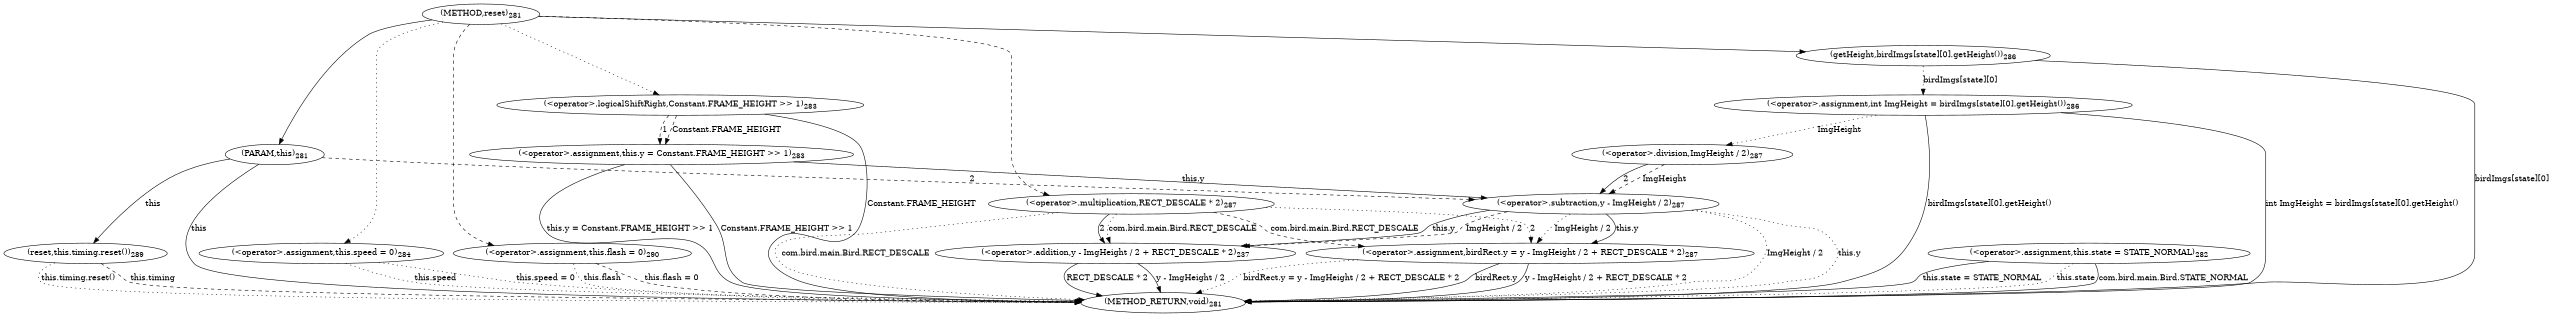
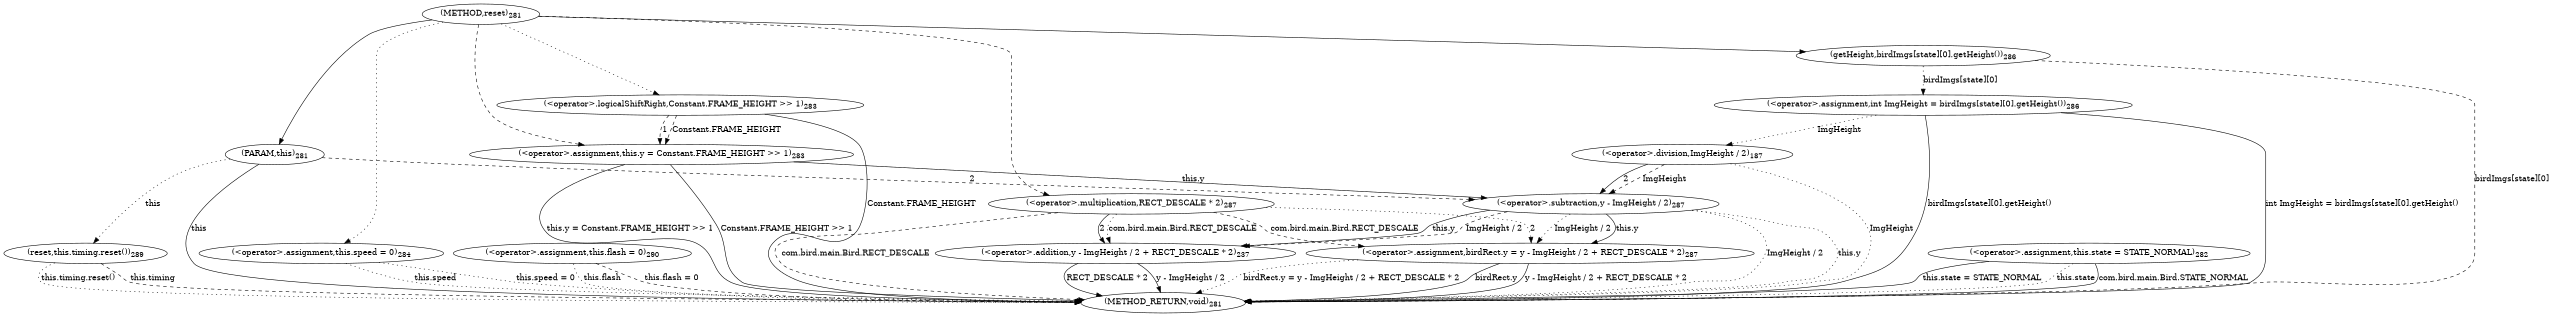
  digraph {
    edge [style=solid]
    n1 [label=<(METHOD,reset)<SUB>281</SUB>>]
    n2 [label=<(PARAM,this)<SUB>281</SUB>>]
    n3 [label=<(&lt;operator&gt;.assignment,this.speed = 0)<SUB>284</SUB>>]
    n4 [label=<(&lt;operator&gt;.assignment,this.flash = 0)<SUB>290</SUB>>]
    n5 [label=<(&lt;operator&gt;.logicalShiftRight,Constant.FRAME_HEIGHT &gt;&gt; 1)<SUB>283</SUB>>]
    n6 [label=<(&lt;operator&gt;.multiplication,RECT_DESCALE * 2)<SUB>287</SUB>>]
    n7 [label=<(getHeight,birdImgs[state][0].getHeight())<SUB>286</SUB>>]
    n8 [label=<(METHOD_RETURN,void)<SUB>281</SUB>>]
    n9 [label=<(reset,this.timing.reset())<SUB>289</SUB>>]
    n10 [label=<(&lt;operator&gt;.subtraction,y - ImgHeight / 2)<SUB>287</SUB>>]
    n11 [label=<(&lt;operator&gt;.assignment,this.y = Constant.FRAME_HEIGHT &gt;&gt; 1)<SUB>283</SUB>>]
    n12 [label=<(&lt;operator&gt;.assignment,birdRect.y = y - ImgHeight / 2 + RECT_DESCALE * 2)<SUB>287</SUB>>]
    n13 [label=<(&lt;operator&gt;.addition,y - ImgHeight / 2 + RECT_DESCALE * 2)<SUB>237</SUB>>]
-   n14 [label=<(&lt;operator&gt;.division,ImgHeight / 2)<SUB>287</SUB>>]
+   n14 [label=<(&lt;operator&gt;.division,ImgHeight / 2)<SUB>187</SUB>>]
    n15 [label=<(&lt;operator&gt;.assignment,this.state = STATE_NORMAL)<SUB>282</SUB>>]
    n16 [label=<(&lt;operator&gt;.assignment,int ImgHeight = birdImgs[state][0].getHeight())<SUB>286</SUB>>]
    n1 -> n2
    n1 -> n3 [style=dotted]
-   n1 -> n4 [style=dashed]
+   n1 -> n11 [style=dashed]
    n1 -> n5 [style=dotted]
    n1 -> n6 [style=dashed]
    n1 -> n7
    n2 -> n8 [label=this]
-   n2 -> n9 [label=this]
+   n2 -> n9 [label=this style=dotted]
    n2 -> n10 [label=2 style=dashed]
    n3 -> n8 [label="this.speed" style=dotted]
    n3 -> n8 [label="this.speed = 0" style=dotted]
    n4 -> n8 [label="this.flash" style=dotted]
    n4 -> n8 [label="this.flash = 0" style=dashed]
    n5 -> n8 [label="Constant.FRAME_HEIGHT"]
    n5 -> n11 [label="Constant.FRAME_HEIGHT" style=dashed]
    n5 -> n11 [label=1 style=dashed]
-   n6 -> n8 [label="com.bird.main.Bird.RECT_DESCALE" style=dotted]
+   n6 -> n8 [label="com.bird.main.Bird.RECT_DESCALE" style=dashed]
    n6 -> n12 [label="com.bird.main.Bird.RECT_DESCALE" style=dashed]
    n6 -> n12 [label=2 style=dotted]
    n6 -> n13 [label="com.bird.main.Bird.RECT_DESCALE" style=dotted]
    n6 -> n13 [label=2]
-   n7 -> n8 [label="birdImgs[state][0]"]
+   n7 -> n8 [label="birdImgs[state][0]" style=dashed]
    n7 -> n16 [label="birdImgs[state][0]" style=dotted]
    n9 -> n8 [label="this.timing" style=dashed]
    n9 -> n8 [label="this.timing.reset()" style=dotted]
    n10 -> n8 [label="this.y" style=dotted]
    n10 -> n8 [label="ImgHeight / 2" style=dotted]
    n10 -> n12 [label="this.y"]
    n10 -> n12 [label="ImgHeight / 2" style=dotted]
    n10 -> n13 [label="this.y"]
    n10 -> n13 [label="ImgHeight / 2" style=dashed]
    n11 -> n8 [label="Constant.FRAME_HEIGHT &gt;&gt; 1"]
    n11 -> n8 [label="this.y = Constant.FRAME_HEIGHT &gt;&gt; 1"]
    n11 -> n10 [label="this.y"]
    n12 -> n8 [label="birdRect.y"]
    n12 -> n8 [label="y - ImgHeight / 2 + RECT_DESCALE * 2"]
    n12 -> n8 [label="birdRect.y = y - ImgHeight / 2 + RECT_DESCALE * 2" style=dotted]
    n13 -> n8 [label="y - ImgHeight / 2"]
    n13 -> n8 [label="RECT_DESCALE * 2"]
+   n14 -> n8 [label=ImgHeight style=dotted]
    n14 -> n10 [label=ImgHeight style=dashed]
    n14 -> n10 [label=2]
    n15 -> n8 [label="this.state" style=dotted]
    n15 -> n8 [label="com.bird.main.Bird.STATE_NORMAL"]
    n15 -> n8 [label="this.state = STATE_NORMAL"]
    n16 -> n8 [label="birdImgs[state][0].getHeight()"]
    n16 -> n8 [label="int ImgHeight = birdImgs[state][0].getHeight()"]
    n16 -> n14 [label=ImgHeight style=dotted]
  }
